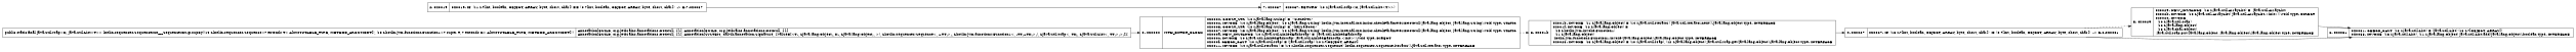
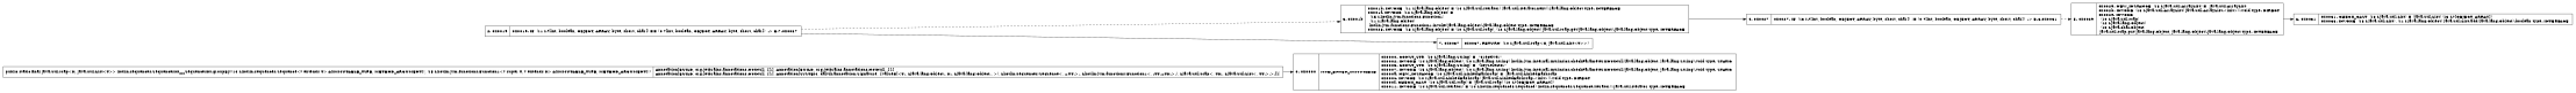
  digraph {
    rankdir=LR
    node [shape=record]
-   n1 [label="{0\:\ 0x0000|MTH_ENTER_BLOCK\l|0x0000: CONST_STR  (r0 I:java.lang.String) =  \"$receiver\" \l0x0002: INVOKE  (r4 I:java.lang.Object), (r0 I:java.lang.String) kotlin.jvm.internal.Intrinsics.checkParameterIsNotNull(java.lang.Object, java.lang.String):void type: STATIC \l0x0005: CONST_STR  (r0 I:java.lang.String) =  \"keySelector\" \l0x0007: INVOKE  (r5 I:java.lang.Object), (r0 I:java.lang.String) kotlin.jvm.internal.Intrinsics.checkParameterIsNotNull(java.lang.Object, java.lang.String):void type: STATIC \l0x000a: NEW_INSTANCE  (r0 I:java.util.LinkedHashMap) =  java.util.LinkedHashMap \l0x000c: INVOKE  (r0 I:java.util.LinkedHashMap) java.util.LinkedHashMap.\<init\>():void type: DIRECT \l0x000f: CHECK_CAST  (r0 I:java.util.Map) = (java.util.Map) (r0 I:?[OBJECT, ARRAY]) \l0x0011: INVOKE  (r4 I:java.util.Iterator) = (r4 I:kotlin.sequences.Sequence) kotlin.sequences.Sequence.iterator():java.util.Iterator type: INTERFACE \l}"]
+   n1 [label="{0\:\ 0x0000|MTH_ENTER_IMMUTABLE\l|0x0000: CONST_STR  (r0 I:java.lang.String) =  \"$receiver\" \l0x0002: INVOKE  (r4 I:java.lang.Object), (r0 I:java.lang.String) kotlin.jvm.internal.Intrinsics.checkParameterIsNotNull(java.lang.Object, java.lang.String):void type: STATIC \l0x0005: CONST_STR  (r0 I:java.lang.String) =  \"keySelector\" \l0x0007: INVOKE  (r5 I:java.lang.Object), (r0 I:java.lang.String) kotlin.jvm.internal.Intrinsics.checkParameterIsNotNull(java.lang.Object, java.lang.String):void type: STATIC \l0x000a: NEW_INSTANCE  (r0 I:java.util.LinkedHashMap) =  java.util.LinkedHashMap \l0x000c: INVOKE  (r0 I:java.util.LinkedHashMap) java.util.LinkedHashMap.\<init\>():void type: DIRECT \l0x000f: CHECK_CAST  (r0 I:java.util.Map) = (java.util.Map) (r0 I:?[OBJECT, ARRAY]) \l0x0011: INVOKE  (r4 I:java.util.Iterator) = (r4 I:kotlin.sequences.Sequence) kotlin.sequences.Sequence.iterator():java.util.Iterator type: INTERFACE \l}"]
    n2 [label="{2\:\ 0x0019|0x0019: IF  (r1 I:?[int, boolean, OBJECT, ARRAY, byte, short, char]) == (0 ?[int, boolean, OBJECT, ARRAY, byte, short, char])  \-\> B:7:0x0037 \l}"]
-   n3 [label="{3\:\ 0x001b|0x001b: INVOKE  (r1 I:java.lang.Object) = (r4 I:java.util.Iterator) java.util.Iterator.next():java.lang.Object type: INTERFACE \l0x001f: INVOKE  (r2 I:java.lang.Object) = \l  (r5 I:kotlin.jvm.invoke.Function1)\l  (r1 I:java.lang.Object)\l kotlin.jvm.functions.Function1.invoke(java.lang.Object):java.lang.Object type: INTERFACE \l0x0023: INVOKE  (r3 I:java.lang.Object) = (r0 I:java.util.Map), (r2 I:java.lang.Object) java.util.Map.get(java.lang.Object):java.lang.Object type: INTERFACE \l}"]
+   n3 [label="{3\:\ 0x001b|0x001b: INVOKE  (r1 I:java.lang.Object) = (r4 I:java.util.Iterator) java.util.Iterator.next():java.lang.Object type: INTERFACE \l0x001f: INVOKE  (r2 I:java.lang.Object) = \l  (r5 I:kotlin.jvm.functions.Function1)\l  (r1 I:java.lang.Object)\l kotlin.jvm.functions.Function1.invoke(java.lang.Object):java.lang.Object type: INTERFACE \l0x0023: INVOKE  (r3 I:java.lang.Object) = (r0 I:java.util.Map), (r2 I:java.lang.Object) java.util.Map.get(java.lang.Object):java.lang.Object type: INTERFACE \l}"]
    n4 [label="{7\:\ 0x0037|0x0037: RETURN  (r0 I:java.util.Map\<K, java.util.List\<T\>\>) \l}"]
    n5 [label="{4\:\ 0x0027|0x0027: IF  (r3 I:?[int, boolean, OBJECT, ARRAY, byte, short, char]) != (0 ?[int, boolean, OBJECT, ARRAY, byte, short, char])  \-\> B:6:0x0031 \l}"]
    n6 [label="{5\:\ 0x0029|0x0029: NEW_INSTANCE  (r3 I:java.util.ArrayList) =  java.util.ArrayList \l0x002b: INVOKE  (r3 I:java.util.ArrayList) java.util.ArrayList.\<init\>():void type: DIRECT \l0x002e: INVOKE  \l  (r0 I:java.util.Map)\l  (r2 I:java.lang.Object)\l  (r3 I:java.char.Object)\l java.util.Map.put(java.lang.Object, java.lang.Object):java.lang.Object type: INTERFACE \l}"]
    n7 [label="{6\:\ 0x0031|0x0031: CHECK_CAST  (r3 I:java.util.List) = (java.util.List) (r3 I:?[OBJECT, ARRAY]) \l0x0033: INVOKE  (r3 I:java.util.List), (r1 I:java.lang.Object) java.util.List.add(java.lang.Object):boolean type: INTERFACE \l}"]
    n8 [label="{public static final java.util.Map\<K, java.util.List\<T\>\> kotlin.sequences.SequencesKt___SequencesKt.groupBy((r4 I:kotlin.sequences.Sequence\<? extends T\> A[IMMUTABLE_TYPE, METHOD_ARGUMENT]), (r5 I:kotlin.jvm.functions.Function1\<? super T, ? extends K\> A[IMMUTABLE_TYPE, METHOD_ARGUMENT]))  | Annotation[BUILD, org.jetbrains.annotations.NotNull, \{\}], Annotation[BUILD, org.jetbrains.annotations.NotNull, \{\}]\lAnnotation[BUILD, org.jetbrains.annotations.NotNull, \{\}], Annotation[SYSTEM, dalvik.annotation.Signature, \{value=[\<T:, Ljava\/lang\/Object;, K:, Ljava\/lang\/Object;, \>(, Lkotlin\/sequences\/Sequence\<, +TT;\>;, Lkotlin\/jvm\/functions\/Function1\<, \-TT;+TK;\>;), Ljava\/util\/Map\<, TK;, Ljava\/util\/List\<, TT;\>;\>;]\}]\l}"]
-   n1 -> n3 [style=dashed]
+   n2 -> n3 [style=dashed]
    n2 -> n4
    n3 -> n5
    n5 -> n6 [style=dashed]
-   n5 -> n7
    n6 -> n7
    n8 -> n1
  }
